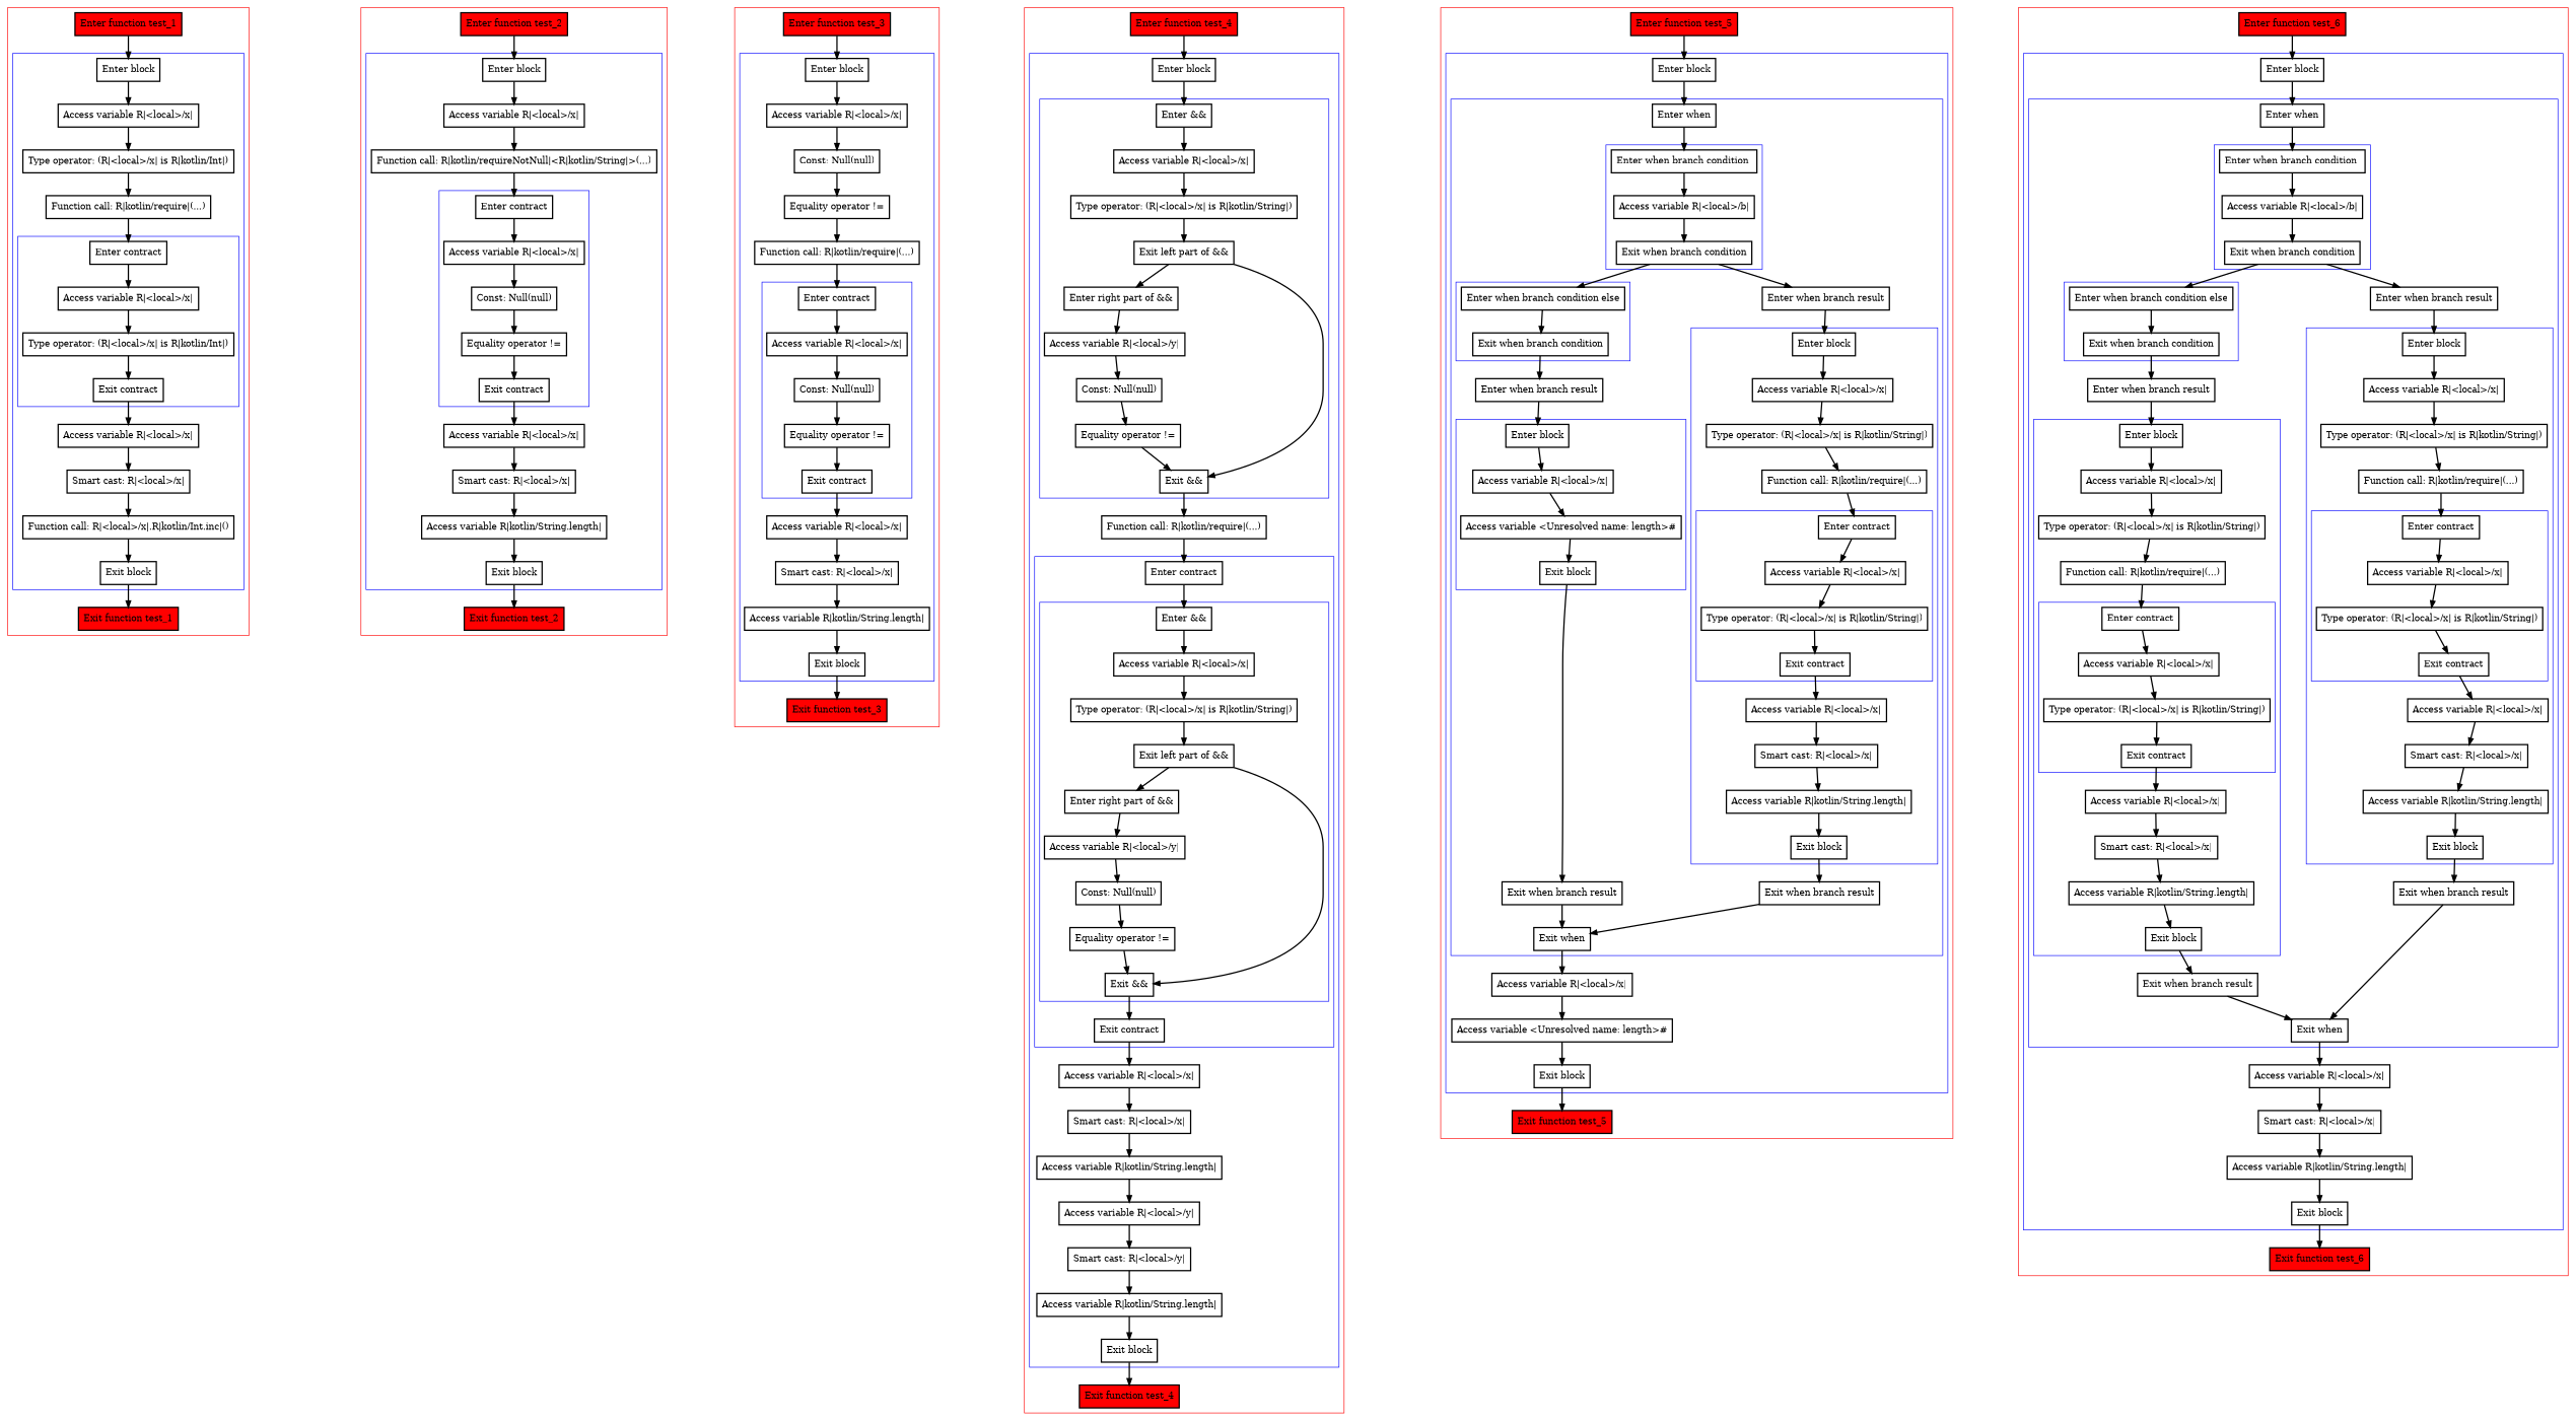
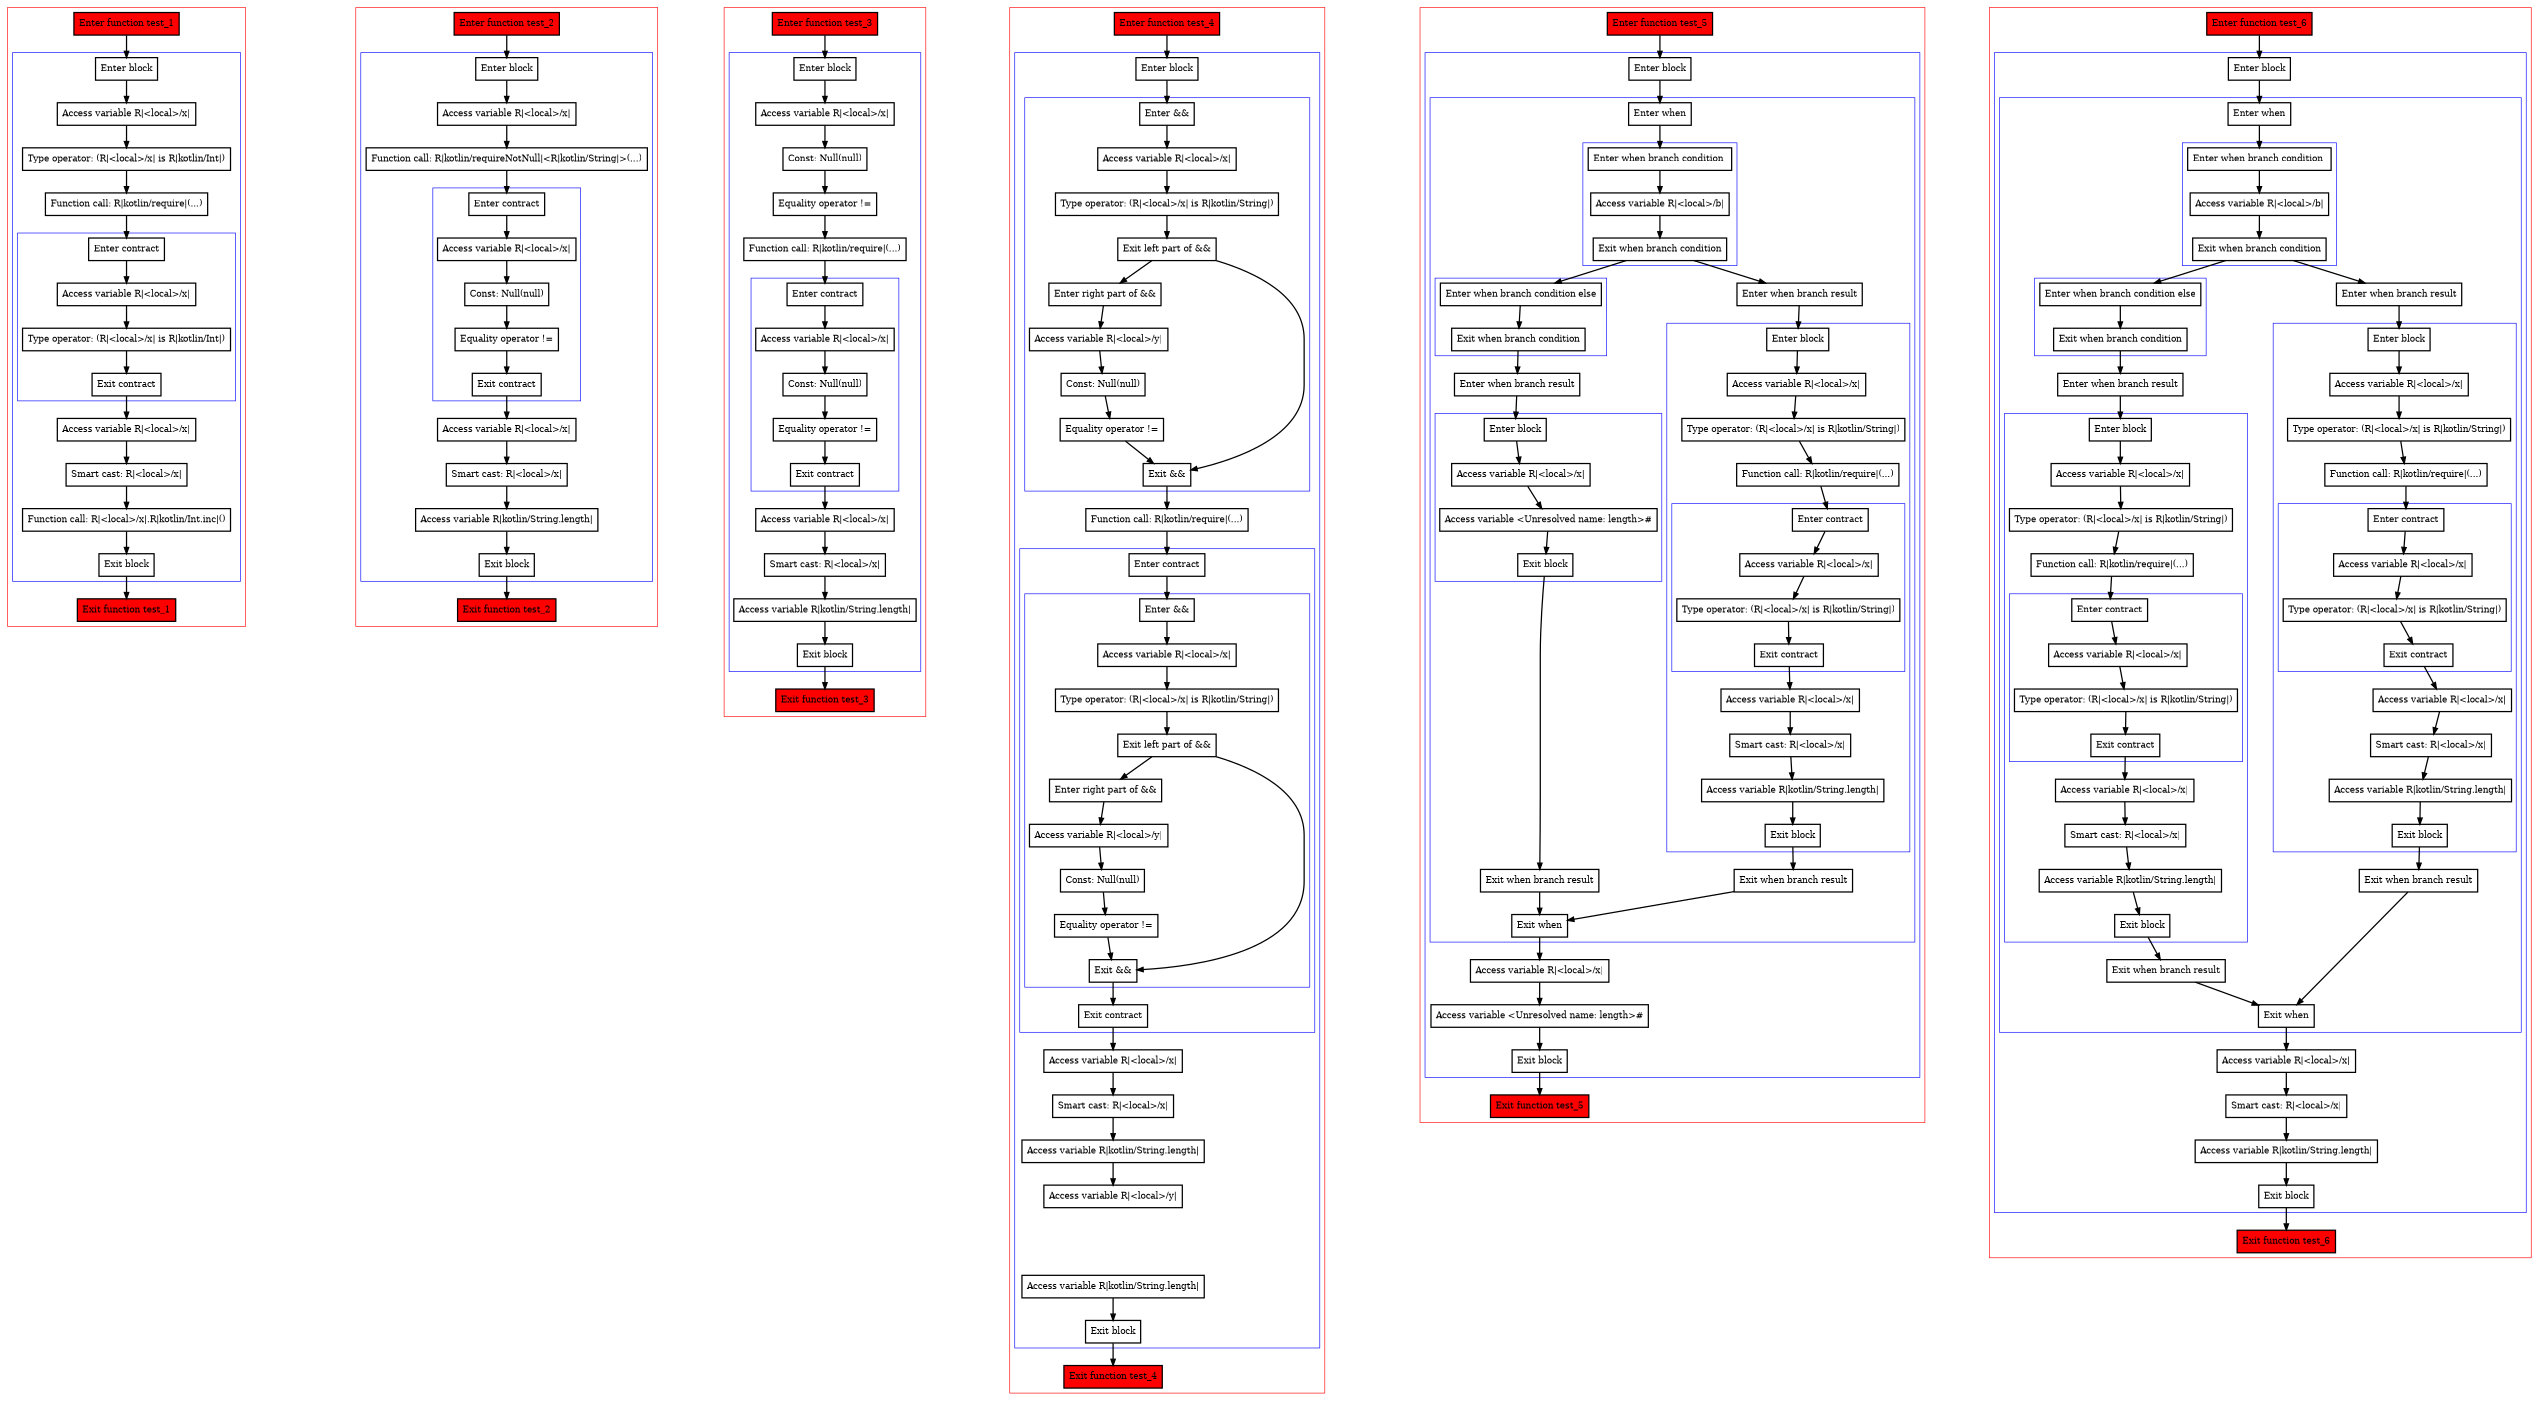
  digraph {
    nodesep=3
    node [penwidth=2 shape=box]
    edge [penwidth=2]
    n1 [label="Enter contract"]
    n2 [label="Access variable R|<local>/x|"]
    n3 [label="Type operator: (R|<local>/x| is R|kotlin/Int|)"]
    n4 [label="Exit contract"]
    n5 [label="Enter block"]
    n6 [label="Access variable R|<local>/x|"]
    n7 [label="Type operator: (R|<local>/x| is R|kotlin/Int|)"]
    n8 [label="Function call: R|kotlin/require|(...)"]
    n9 [label="Access variable R|<local>/x|"]
    n10 [label="Smart cast: R|<local>/x|"]
    n11 [label="Function call: R|<local>/x|.R|kotlin/Int.inc|()"]
    n12 [label="Exit block"]
    n13 [fillcolor=red label="Enter function test_1" style=filled]
    n14 [fillcolor=red label="Exit function test_1" style=filled]
    n15 [label="Enter contract"]
    n16 [label="Access variable R|<local>/x|"]
    n17 [label="Const: Null(null)"]
    n18 [label="Equality operator !="]
    n19 [label="Exit contract"]
    n20 [label="Enter block"]
    n21 [label="Access variable R|<local>/x|"]
    n22 [label="Function call: R|kotlin/requireNotNull|<R|kotlin/String|>(...)"]
    n23 [label="Access variable R|<local>/x|"]
    n24 [label="Smart cast: R|<local>/x|"]
    n25 [label="Access variable R|kotlin/String.length|"]
    n26 [label="Exit block"]
    n27 [fillcolor=red label="Enter function test_2" style=filled]
    n28 [fillcolor=red label="Exit function test_2" style=filled]
    n29 [label="Enter contract"]
    n30 [label="Access variable R|<local>/x|"]
    n31 [label="Const: Null(null)"]
    n32 [label="Equality operator !="]
    n33 [label="Exit contract"]
    n34 [label="Enter block"]
    n35 [label="Access variable R|<local>/x|"]
    n36 [label="Const: Null(null)"]
    n37 [label="Equality operator !="]
    n38 [label="Function call: R|kotlin/require|(...)"]
    n39 [label="Access variable R|<local>/x|"]
    n40 [label="Smart cast: R|<local>/x|"]
    n41 [label="Access variable R|kotlin/String.length|"]
    n42 [label="Exit block"]
    n43 [fillcolor=red label="Enter function test_3" style=filled]
    n44 [fillcolor=red label="Exit function test_3" style=filled]
    n45 [label="Enter &&"]
    n46 [label="Access variable R|<local>/x|"]
    n47 [label="Type operator: (R|<local>/x| is R|kotlin/String|)"]
    n48 [label="Exit left part of &&"]
    n49 [label="Enter right part of &&"]
    n50 [label="Access variable R|<local>/y|"]
    n51 [label="Const: Null(null)"]
    n52 [label="Equality operator !="]
    n53 [label="Exit &&"]
    n54 [label="Enter &&"]
    n55 [label="Access variable R|<local>/x|"]
    n56 [label="Type operator: (R|<local>/x| is R|kotlin/String|)"]
    n57 [label="Exit left part of &&"]
    n58 [label="Enter right part of &&"]
    n59 [label="Access variable R|<local>/y|"]
    n60 [label="Const: Null(null)"]
    n61 [label="Equality operator !="]
    n62 [label="Exit &&"]
    n63 [label="Enter contract"]
    n64 [label="Exit contract"]
    n65 [label="Enter block"]
    n66 [label="Function call: R|kotlin/require|(...)"]
    n67 [label="Access variable R|<local>/x|"]
    n68 [label="Smart cast: R|<local>/x|"]
    n69 [label="Access variable R|kotlin/String.length|"]
    n70 [label="Access variable R|<local>/y|"]
-   n71 [label="Smart cast: R|<local>/y|"]
    n72 [label="Access variable R|kotlin/String.length|"]
    n73 [label="Exit block"]
    n74 [fillcolor=red label="Enter function test_4" style=filled]
    n75 [fillcolor=red label="Exit function test_4" style=filled]
    n76 [label="Enter contract"]
    n77 [label="Access variable R|<local>/x|"]
    n78 [label="Type operator: (R|<local>/x| is R|kotlin/String|)"]
    n79 [label="Exit contract"]
    n80 [label="Enter block"]
    n81 [label="Access variable R|<local>/x|"]
    n82 [label="Type operator: (R|<local>/x| is R|kotlin/String|)"]
    n83 [label="Function call: R|kotlin/require|(...)"]
    n84 [label="Access variable R|<local>/x|"]
    n85 [label="Smart cast: R|<local>/x|"]
    n86 [label="Access variable R|kotlin/String.length|"]
    n87 [label="Exit block"]
    n88 [label="Enter when branch condition "]
    n89 [label="Access variable R|<local>/b|"]
    n90 [label="Exit when branch condition"]
    n91 [label="Enter when branch condition else"]
    n92 [label="Exit when branch condition"]
    n93 [label="Enter block"]
    n94 [label="Access variable R|<local>/x|"]
    n95 [label="Access variable <Unresolved name: length>#"]
    n96 [label="Exit block"]
    n97 [label="Enter when"]
    n98 [label="Enter when branch result"]
    n99 [label="Exit when branch result"]
    n100 [label="Enter when branch result"]
    n101 [label="Exit when branch result"]
    n102 [label="Exit when"]
    n103 [label="Enter block"]
    n104 [label="Access variable R|<local>/x|"]
    n105 [label="Access variable <Unresolved name: length>#"]
    n106 [label="Exit block"]
    n107 [fillcolor=red label="Enter function test_5" style=filled]
    n108 [fillcolor=red label="Exit function test_5" style=filled]
    n109 [label="Enter when branch condition "]
    n110 [label="Access variable R|<local>/b|"]
    n111 [label="Exit when branch condition"]
    n112 [label="Enter when branch condition else"]
    n113 [label="Exit when branch condition"]
    n114 [label="Enter contract"]
    n115 [label="Access variable R|<local>/x|"]
    n116 [label="Type operator: (R|<local>/x| is R|kotlin/String|)"]
    n117 [label="Exit contract"]
    n118 [label="Enter block"]
    n119 [label="Access variable R|<local>/x|"]
    n120 [label="Type operator: (R|<local>/x| is R|kotlin/String|)"]
    n121 [label="Function call: R|kotlin/require|(...)"]
    n122 [label="Access variable R|<local>/x|"]
    n123 [label="Smart cast: R|<local>/x|"]
    n124 [label="Access variable R|kotlin/String.length|"]
    n125 [label="Exit block"]
    n126 [label="Enter contract"]
    n127 [label="Access variable R|<local>/x|"]
    n128 [label="Type operator: (R|<local>/x| is R|kotlin/String|)"]
    n129 [label="Exit contract"]
    n130 [label="Enter block"]
    n131 [label="Access variable R|<local>/x|"]
    n132 [label="Type operator: (R|<local>/x| is R|kotlin/String|)"]
    n133 [label="Function call: R|kotlin/require|(...)"]
    n134 [label="Access variable R|<local>/x|"]
    n135 [label="Smart cast: R|<local>/x|"]
    n136 [label="Access variable R|kotlin/String.length|"]
    n137 [label="Exit block"]
    n138 [label="Enter when"]
    n139 [label="Enter when branch result"]
    n140 [label="Exit when branch result"]
    n141 [label="Enter when branch result"]
    n142 [label="Exit when branch result"]
    n143 [label="Exit when"]
    n144 [label="Enter block"]
    n145 [label="Access variable R|<local>/x|"]
    n146 [label="Smart cast: R|<local>/x|"]
    n147 [label="Access variable R|kotlin/String.length|"]
    n148 [label="Exit block"]
    n149 [fillcolor=red label="Enter function test_6" style=filled]
    n150 [fillcolor=red label="Exit function test_6" style=filled]
    subgraph cluster_1 {
      color=red
      n13
      n14
      subgraph cluster_2 {
        color=blue
        n5
        n6
        n7
        n8
        n9
        n10
        n11
        n12
        subgraph cluster_3 {
          color=blue
          n1
          n2
          n3
          n4
        }
      }
    }
    subgraph cluster_4 {
      color=red
      n27
      n28
      subgraph cluster_5 {
        color=blue
        n20
        n21
        n22
        n23
        n24
        n25
        n26
        subgraph cluster_6 {
          color=blue
          n15
          n16
          n17
          n18
          n19
        }
      }
    }
    subgraph cluster_7 {
      color=red
      n43
      n44
      subgraph cluster_8 {
        color=blue
        n34
        n35
        n36
        n37
        n38
        n39
        n40
        n41
        n42
        subgraph cluster_9 {
          color=blue
          n29
          n30
          n31
          n32
          n33
        }
      }
    }
    subgraph cluster_10 {
      color=red
      n74
      n75
      subgraph cluster_11 {
        color=blue
        n65
        n66
        n67
        n68
        n69
        n70
-       n71
        n72
        n73
        subgraph cluster_12 {
          color=blue
          n45
          n46
          n47
          n48
          n49
          n50
          n51
          n52
          n53
        }
        subgraph cluster_13 {
          color=blue
          n63
          n64
          subgraph cluster_14 {
            color=blue
            n54
            n55
            n56
            n57
            n58
            n59
            n60
            n61
            n62
          }
        }
      }
    }
    subgraph cluster_15 {
      color=red
      n107
      n108
      subgraph cluster_16 {
        color=blue
        n103
        n104
        n105
        n106
        subgraph cluster_17 {
          color=blue
          n97
          n98
          n99
          n100
          n101
          n102
          subgraph cluster_18 {
            color=blue
            n80
            n81
            n82
            n83
            n84
            n85
            n86
            n87
            subgraph cluster_19 {
              color=blue
              n76
              n77
              n78
              n79
            }
          }
          subgraph cluster_20 {
            color=blue
            n88
            n89
            n90
          }
          subgraph cluster_21 {
            color=blue
            n91
            n92
          }
          subgraph cluster_22 {
            color=blue
            n93
            n94
            n95
            n96
          }
        }
      }
    }
    subgraph cluster_23 {
      color=red
      n149
      n150
      subgraph cluster_24 {
        color=blue
        n144
        n145
        n146
        n147
        n148
        subgraph cluster_25 {
          color=blue
          n138
          n139
          n140
          n141
          n142
          n143
          subgraph cluster_26 {
            color=blue
            n109
            n110
            n111
          }
          subgraph cluster_27 {
            color=blue
            n112
            n113
          }
          subgraph cluster_28 {
            color=blue
            n118
            n119
            n120
            n121
            n122
            n123
            n124
            n125
            subgraph cluster_29 {
              color=blue
              n114
              n115
              n116
              n117
            }
          }
          subgraph cluster_30 {
            color=blue
            n130
            n131
            n132
            n133
            n134
            n135
            n136
            n137
            subgraph cluster_31 {
              color=blue
              n126
              n127
              n128
              n129
            }
          }
        }
      }
    }
    n1 -> n2
    n2 -> n3
    n3 -> n4
    n4 -> n9
    n5 -> n6
    n6 -> n7
    n7 -> n8
    n8 -> n1
    n9 -> n10
    n10 -> n11
    n11 -> n12
    n12 -> n14
    n13 -> n5
    n15 -> n16
    n16 -> n17
    n17 -> n18
    n18 -> n19
    n19 -> n23
    n20 -> n21
    n21 -> n22
    n22 -> n15
    n23 -> n24
    n24 -> n25
    n25 -> n26
    n26 -> n28
    n27 -> n20
    n29 -> n30
    n30 -> n31
    n31 -> n32
    n32 -> n33
    n33 -> n39
    n34 -> n35
    n35 -> n36
    n36 -> n37
    n37 -> n38
    n38 -> n29
    n39 -> n40
    n40 -> n41
    n41 -> n42
    n42 -> n44
    n43 -> n34
    n45 -> n46
    n46 -> n47
    n47 -> n48
    n48 -> n49
    n48 -> n53
    n49 -> n50
    n50 -> n51
    n51 -> n52
    n52 -> n53
    n53 -> n66
    n54 -> n55
    n55 -> n56
    n56 -> n57
    n57 -> n58
    n57 -> n62
    n58 -> n59
    n59 -> n60
    n60 -> n61
    n61 -> n62
    n62 -> n64
    n63 -> n54
    n64 -> n67
    n65 -> n45
    n66 -> n63
    n67 -> n68
    n68 -> n69
    n69 -> n70
-   n70 -> n71
-   n71 -> n72
    n72 -> n73
    n73 -> n75
    n74 -> n65
    n76 -> n77
    n77 -> n78
    n78 -> n79
    n79 -> n84
    n80 -> n81
    n81 -> n82
    n82 -> n83
    n83 -> n76
    n84 -> n85
    n85 -> n86
    n86 -> n87
    n87 -> n101
    n88 -> n89
    n89 -> n90
    n90 -> n91
    n90 -> n100
    n91 -> n92
    n92 -> n98
    n93 -> n94
    n94 -> n95
    n95 -> n96
    n96 -> n99
    n97 -> n88
    n98 -> n93
    n99 -> n102
    n100 -> n80
    n101 -> n102
    n102 -> n104
    n103 -> n97
    n104 -> n105
    n105 -> n106
    n106 -> n108
    n107 -> n103
    n109 -> n110
    n110 -> n111
    n111 -> n112
    n111 -> n141
    n112 -> n113
    n113 -> n139
    n114 -> n115
    n115 -> n116
    n116 -> n117
    n117 -> n122
    n118 -> n119
    n119 -> n120
    n120 -> n121
    n121 -> n114
    n122 -> n123
    n123 -> n124
    n124 -> n125
    n125 -> n140
    n126 -> n127
    n127 -> n128
    n128 -> n129
    n129 -> n134
    n130 -> n131
    n131 -> n132
    n132 -> n133
    n133 -> n126
    n134 -> n135
    n135 -> n136
    n136 -> n137
    n137 -> n142
    n138 -> n109
    n139 -> n118
    n140 -> n143
    n141 -> n130
    n142 -> n143
    n143 -> n145
    n144 -> n138
    n145 -> n146
    n146 -> n147
    n147 -> n148
    n148 -> n150
    n149 -> n144
  }
